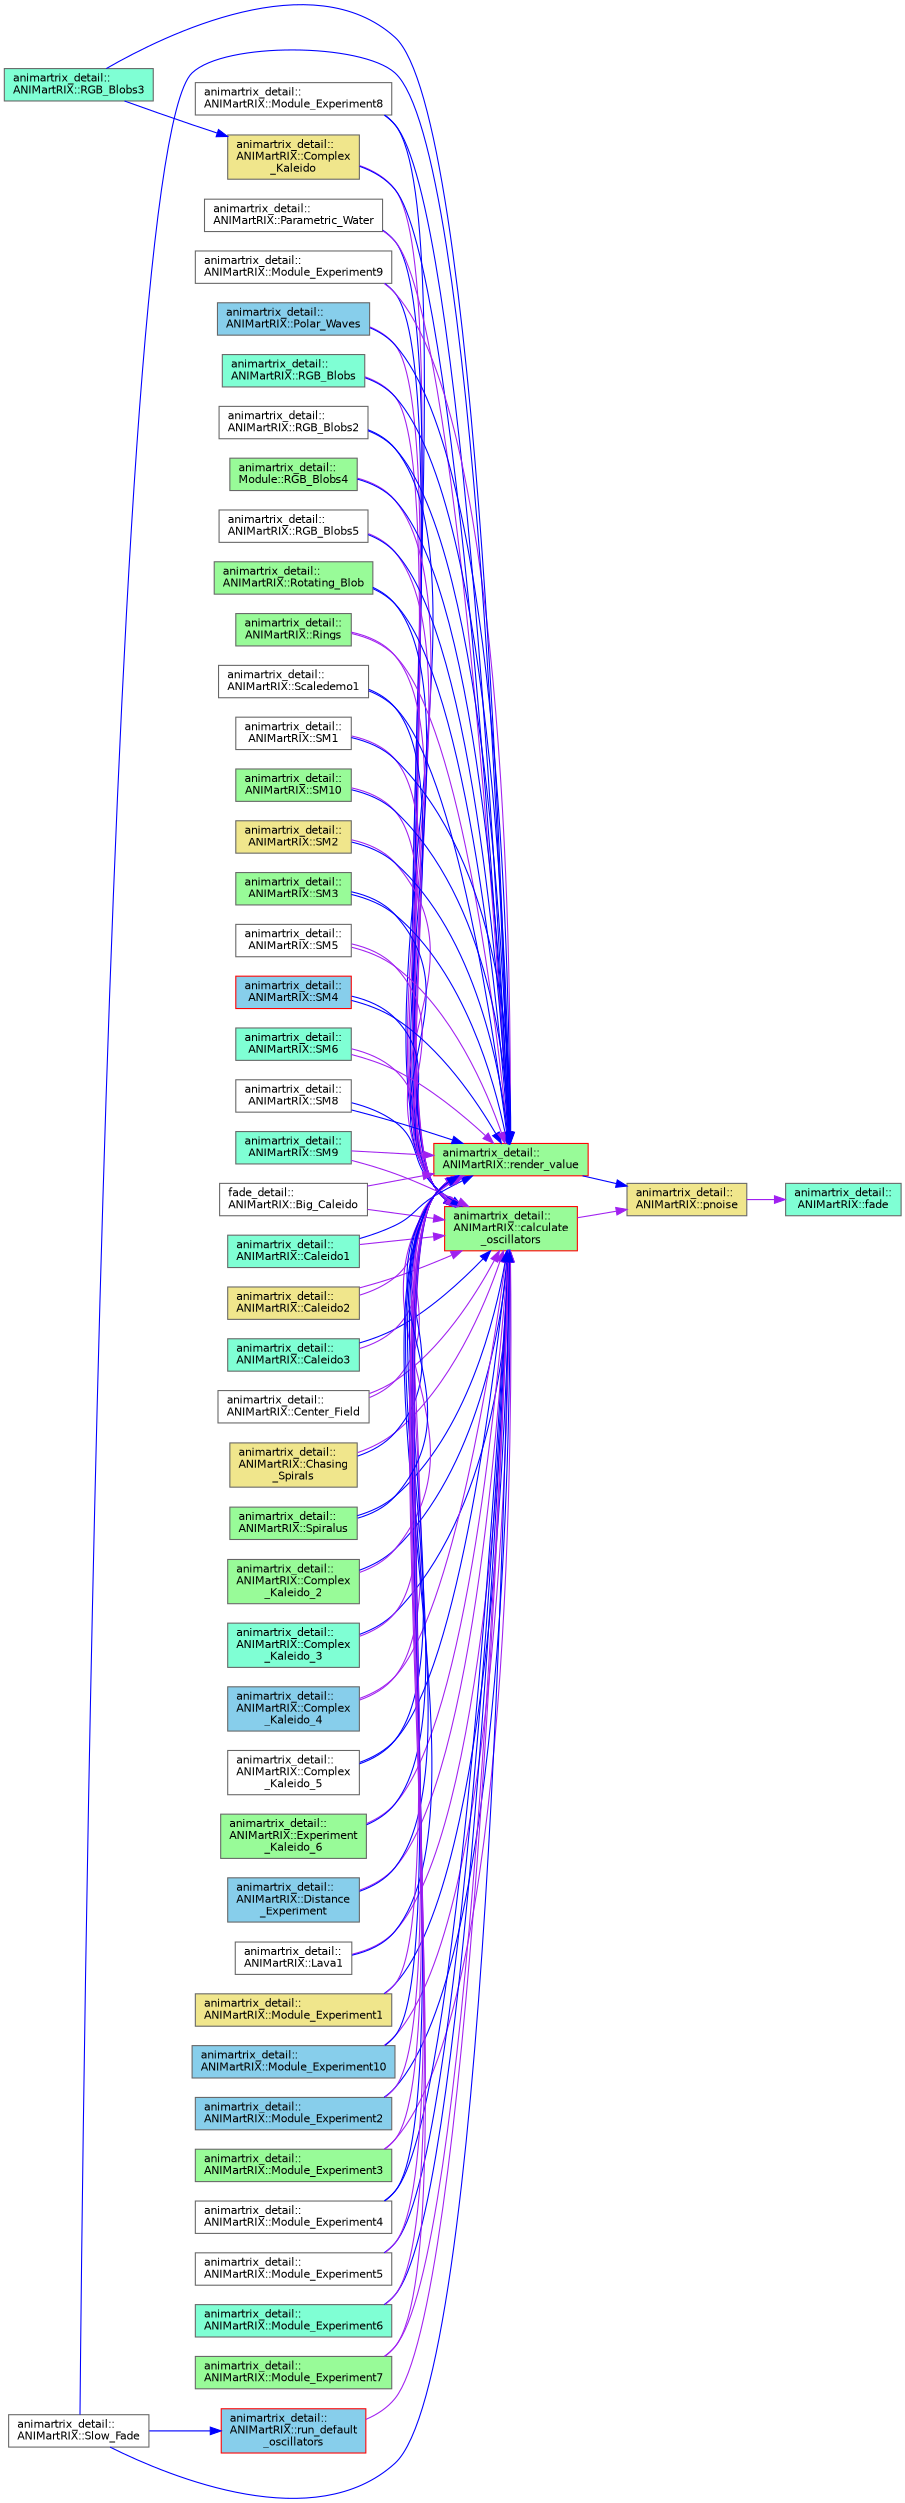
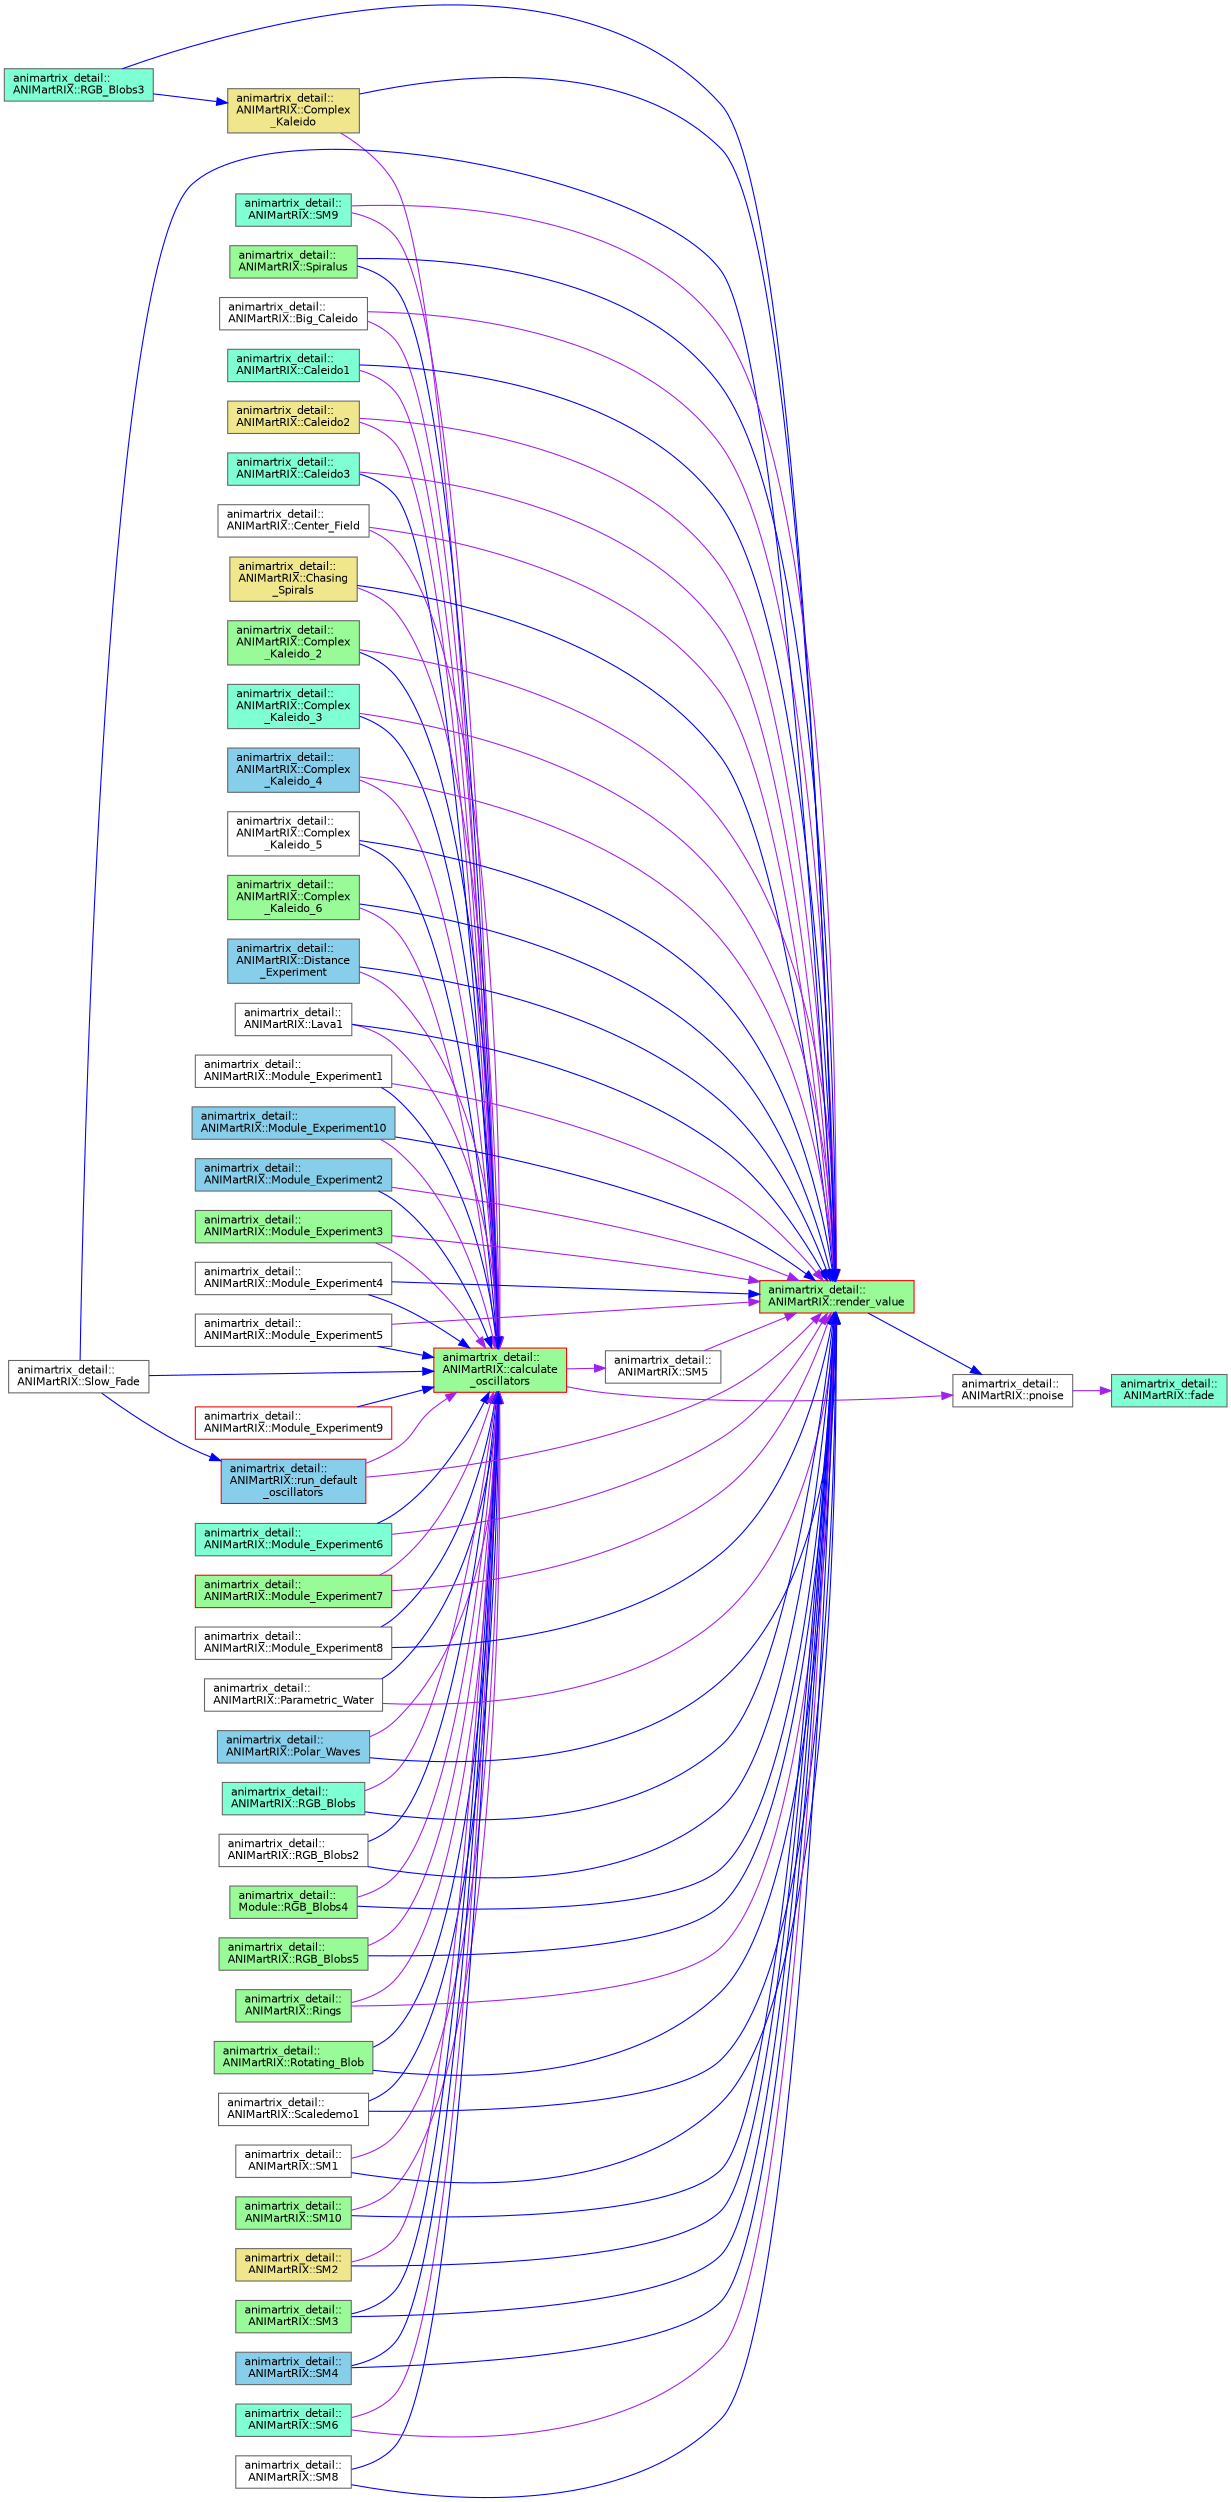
  digraph {
    rankdir=RL
    node [color=grey40 fillcolor=white fontname=Helvetica fontsize=10 shape=box style=filled]
    edge [color=blue dir=back fontname=Helvetica fontsize=10 labelfontname=Helvetica labelfontsize=10 style=solid]
    n1 [color=gray40 fillcolor=aquamarine fontcolor=black height=0.2 label="animartrix_detail::\lANIMartRIX::fade" width=0.4]
-   n2 [fillcolor=khaki height=0.2 label="animartrix_detail::\lANIMartRIX::pnoise" width=0.4]
+   n2 [height=0.2 label="animartrix_detail::\lANIMartRIX::pnoise" width=0.4]
    n3 [color=red fillcolor=palegreen height=0.2 label="animartrix_detail::\lANIMartRIX::calculate\l_oscillators" width=0.4]
    n4 [color=red fillcolor=palegreen height=0.2 label="animartrix_detail::\lANIMartRIX::render_value" width=0.4]
-   n5 [height=0.2 label="fade_detail::\lANIMartRIX::Big_Caleido" width=0.4]
+   n5 [height=0.2 label="animartrix_detail::\lANIMartRIX::Big_Caleido" width=0.4]
    n6 [fillcolor=aquamarine height=0.2 label="animartrix_detail::\lANIMartRIX::Caleido1" width=0.4]
    n7 [fillcolor=khaki height=0.2 label="animartrix_detail::\lANIMartRIX::Caleido2" width=0.4]
    n8 [fillcolor=aquamarine height=0.2 label="animartrix_detail::\lANIMartRIX::Caleido3" width=0.4]
    n9 [height=0.2 label="animartrix_detail::\lANIMartRIX::Center_Field" width=0.4]
    n10 [fillcolor=khaki height=0.2 label="animartrix_detail::\lANIMartRIX::Chasing\l_Spirals" width=0.4]
    n11 [fillcolor=khaki height=0.2 label="animartrix_detail::\lANIMartRIX::Complex\l_Kaleido" width=0.4]
    n12 [fillcolor=palegreen height=0.2 label="animartrix_detail::\lANIMartRIX::Complex\l_Kaleido_2" width=0.4]
    n13 [fillcolor=aquamarine height=0.2 label="animartrix_detail::\lANIMartRIX::Complex\l_Kaleido_3" width=0.4]
    n14 [fillcolor=skyblue height=0.2 label="animartrix_detail::\lANIMartRIX::Complex\l_Kaleido_4" width=0.4]
    n15 [height=0.2 label="animartrix_detail::\lANIMartRIX::Complex\l_Kaleido_5" width=0.4]
-   n16 [fillcolor=palegreen height=0.2 label="animartrix_detail::\lANIMartRIX::Experiment\l_Kaleido_6" width=0.4]
+   n16 [fillcolor=palegreen height=0.2 label="animartrix_detail::\lANIMartRIX::Complex\l_Kaleido_6" width=0.4]
    n17 [fillcolor=skyblue height=0.2 label="animartrix_detail::\lANIMartRIX::Distance\l_Experiment" width=0.4]
    n18 [height=0.2 label="animartrix_detail::\lANIMartRIX::Lava1" width=0.4]
-   n19 [fillcolor=khaki height=0.2 label="animartrix_detail::\lANIMartRIX::Module_Experiment1" width=0.4]
+   n19 [height=0.2 label="animartrix_detail::\lANIMartRIX::Module_Experiment1" width=0.4]
    n20 [fillcolor=skyblue height=0.2 label="animartrix_detail::\lANIMartRIX::Module_Experiment10" width=0.4]
    n21 [fillcolor=skyblue height=0.2 label="animartrix_detail::\lANIMartRIX::Module_Experiment2" width=0.4]
    n22 [fillcolor=palegreen height=0.2 label="animartrix_detail::\lANIMartRIX::Module_Experiment3" width=0.4]
    n23 [height=0.2 label="animartrix_detail::\lANIMartRIX::Module_Experiment4" width=0.4]
    n24 [height=0.2 label="animartrix_detail::\lANIMartRIX::Module_Experiment5" width=0.4]
    n25 [fillcolor=aquamarine height=0.2 label="animartrix_detail::\lANIMartRIX::Module_Experiment6" width=0.4]
-   n26 [fillcolor=palegreen height=0.2 label="animartrix_detail::\lANIMartRIX::Module_Experiment7" width=0.4]
+   n26 [color=red fillcolor=palegreen height=0.2 label="animartrix_detail::\lANIMartRIX::Module_Experiment7" width=0.4]
    n27 [height=0.2 label="animartrix_detail::\lANIMartRIX::Module_Experiment8" width=0.4]
-   n28 [height=0.2 label="animartrix_detail::\lANIMartRIX::Module_Experiment9" width=0.4]
+   n28 [color=red height=0.2 label="animartrix_detail::\lANIMartRIX::Module_Experiment9" width=0.4]
    n29 [height=0.2 label="animartrix_detail::\lANIMartRIX::Parametric_Water" width=0.4]
    n30 [fillcolor=skyblue height=0.2 label="animartrix_detail::\lANIMartRIX::Polar_Waves" width=0.4]
    n31 [fillcolor=aquamarine height=0.2 label="animartrix_detail::\lANIMartRIX::RGB_Blobs" width=0.4]
    n32 [height=0.2 label="animartrix_detail::\lANIMartRIX::RGB_Blobs2" width=0.4]
    n33 [fillcolor=palegreen height=0.2 label="animartrix_detail::\lModule::RGB_Blobs4" width=0.4]
-   n34 [height=0.2 label="animartrix_detail::\lANIMartRIX::RGB_Blobs5" width=0.4]
+   n34 [fillcolor=palegreen height=0.2 label="animartrix_detail::\lANIMartRIX::RGB_Blobs5" width=0.4]
    n35 [fillcolor=palegreen height=0.2 label="animartrix_detail::\lANIMartRIX::Rings" width=0.4]
    n36 [fillcolor=palegreen height=0.2 label="animartrix_detail::\lANIMartRIX::Rotating_Blob" width=0.4]
    n37 [color=red fillcolor=skyblue height=0.2 label="animartrix_detail::\lANIMartRIX::run_default\l_oscillators" width=0.4]
    n38 [height=0.2 label="animartrix_detail::\lANIMartRIX::Slow_Fade" width=0.4]
    n39 [height=0.2 label="animartrix_detail::\lANIMartRIX::Scaledemo1" width=0.4]
    n40 [height=0.2 label="animartrix_detail::\lANIMartRIX::SM1" width=0.4]
    n41 [fillcolor=palegreen height=0.2 label="animartrix_detail::\lANIMartRIX::SM10" width=0.4]
    n42 [fillcolor=khaki height=0.2 label="animartrix_detail::\lANIMartRIX::SM2" width=0.4]
    n43 [fillcolor=palegreen height=0.2 label="animartrix_detail::\lANIMartRIX::SM3" width=0.4]
-   n44 [color=red fillcolor=skyblue height=0.2 label="animartrix_detail::\lANIMartRIX::SM4" width=0.4]
+   n44 [fillcolor=skyblue height=0.2 label="animartrix_detail::\lANIMartRIX::SM4" width=0.4]
    n45 [height=0.2 label="animartrix_detail::\lANIMartRIX::SM5" width=0.4]
    n46 [fillcolor=aquamarine height=0.2 label="animartrix_detail::\lANIMartRIX::SM6" width=0.4]
    n47 [height=0.2 label="animartrix_detail::\lANIMartRIX::SM8" width=0.4]
    n48 [fillcolor=aquamarine height=0.2 label="animartrix_detail::\lANIMartRIX::SM9" width=0.4]
    n49 [fillcolor=palegreen height=0.2 label="animartrix_detail::\lANIMartRIX::Spiralus" width=0.4]
    n50 [fillcolor=aquamarine height=0.2 label="animartrix_detail::\lANIMartRIX::RGB_Blobs3" width=0.4]
    n1 -> n2 [color=purple]
    n2 -> n3 [color=purple]
    n2 -> n4
    n3 -> n5 [color=purple]
    n3 -> n6 [color=purple]
    n3 -> n7 [color=purple]
    n3 -> n8
    n3 -> n9 [color=purple]
    n3 -> n10 [color=purple]
    n3 -> n11 [color=purple]
    n3 -> n12
    n3 -> n13
    n3 -> n14 [color=purple]
    n3 -> n15
    n3 -> n16 [color=purple]
    n3 -> n17 [color=purple]
    n3 -> n18 [color=purple]
    n3 -> n19
    n3 -> n20 [color=purple]
    n3 -> n21
    n3 -> n22 [color=purple]
    n3 -> n23
    n3 -> n24
    n3 -> n25
    n3 -> n26 [color=purple]
    n3 -> n27
    n3 -> n28
    n3 -> n29
    n3 -> n30 [color=purple]
    n3 -> n31 [color=purple]
    n3 -> n32
    n3 -> n33 [color=purple]
    n3 -> n34 [color=purple]
    n3 -> n35 [color=purple]
    n3 -> n36
    n3 -> n37 [color=purple]
    n3 -> n38
    n3 -> n39
    n3 -> n40 [color=purple]
    n3 -> n41 [color=purple]
    n3 -> n42 [color=purple]
    n3 -> n43
    n3 -> n44
-   n3 -> n45 [color=purple]
+   n45 -> n3 [color=purple]
    n3 -> n46 [color=purple]
    n3 -> n47
    n3 -> n48 [color=purple]
    n3 -> n49
    n4 -> n5 [color=purple]
    n4 -> n6
    n4 -> n7 [color=purple]
    n4 -> n8 [color=purple]
    n4 -> n9 [color=purple]
    n4 -> n10
    n4 -> n11
    n4 -> n12 [color=purple]
    n4 -> n13 [color=purple]
    n4 -> n14 [color=purple]
    n4 -> n15
    n4 -> n16
    n4 -> n17
    n4 -> n18
    n4 -> n19 [color=purple]
    n4 -> n20
    n4 -> n21 [color=purple]
    n4 -> n22 [color=purple]
    n4 -> n23
    n4 -> n24 [color=purple]
    n4 -> n25 [color=purple]
    n4 -> n26 [color=purple]
    n4 -> n27
-   n4 -> n28 [color=purple]
+   n4 -> n37 [color=purple]
    n4 -> n29 [color=purple]
    n4 -> n30
    n4 -> n31
    n4 -> n32
    n4 -> n33
    n4 -> n34
    n4 -> n35 [color=purple]
    n4 -> n36
    n4 -> n38
    n4 -> n39
    n4 -> n40
    n4 -> n41
    n4 -> n42
    n4 -> n43
    n4 -> n44
    n4 -> n45 [color=purple]
    n4 -> n46 [color=purple]
    n4 -> n47
    n4 -> n48 [color=purple]
    n4 -> n49
    n4 -> n50
    n11 -> n50
    n37 -> n38
  }
